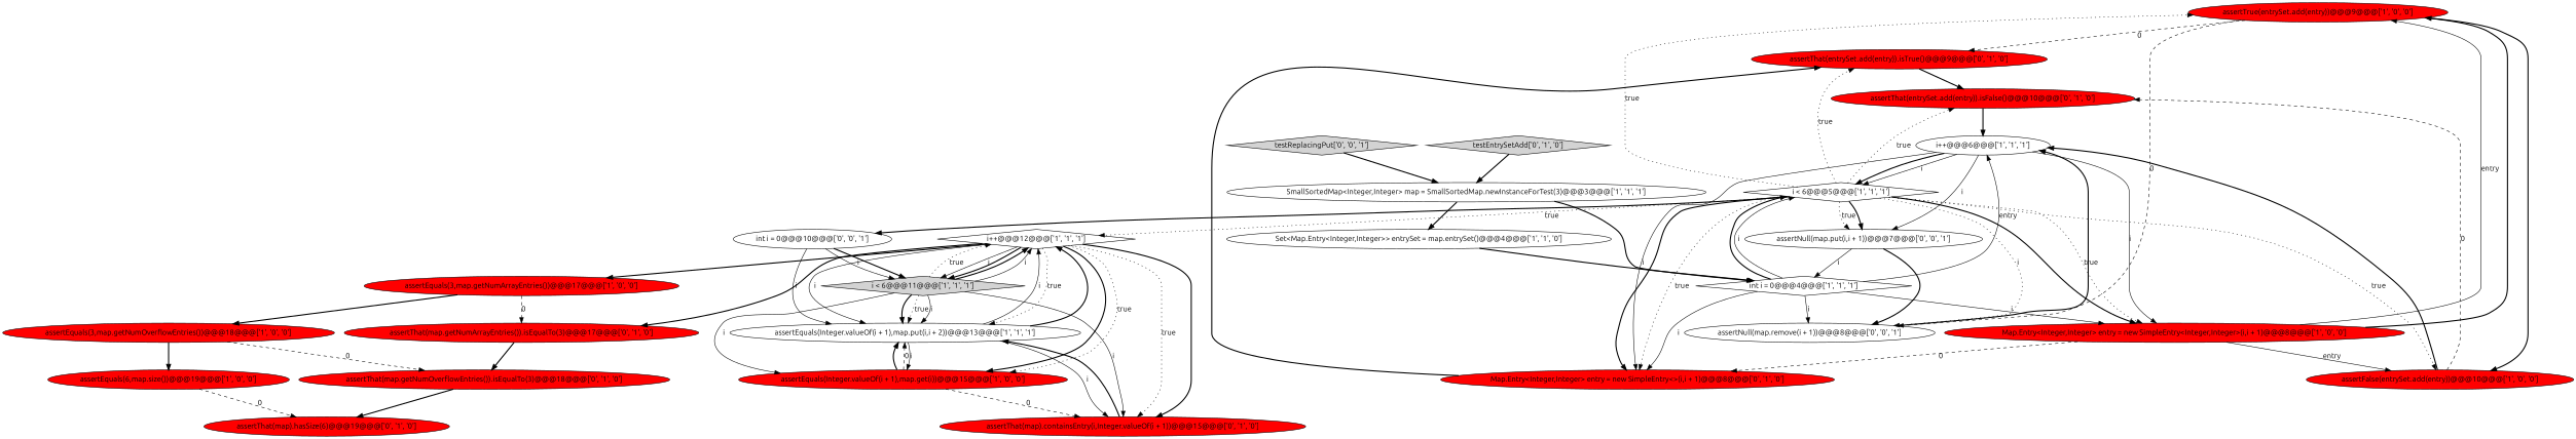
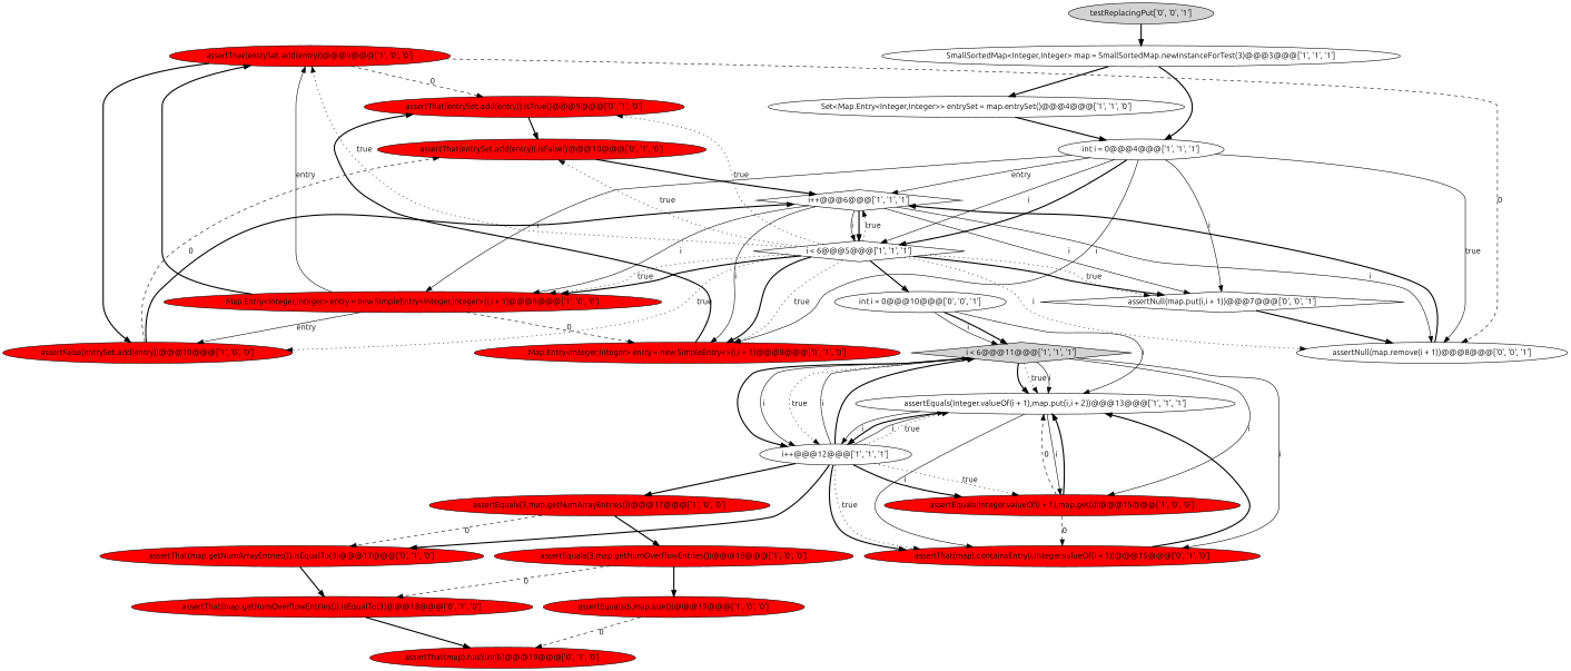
  digraph {
    fontname=Ubuntu
    node [fillcolor=red fontname=Ubuntu shape=ellipse style=filled]
    edge [fontname=Ubuntu style=bold]
    n1 [label="assertTrue(entrySet.add(entry))@@@9@@@['1', '0', '0']"]
    n2 [label="assertThat(entrySet.add(entry)).isTrue()@@@9@@@['0', '1', '0']"]
    n3 [fillcolor=white label="assertNull(map.remove(i + 1))@@@8@@@['0', '0', '1']"]
    n4 [label="assertFalse(entrySet.add(entry))@@@10@@@['1', '0', '0']"]
    n5 [label="assertThat(entrySet.add(entry)).isFalse()@@@10@@@['0', '1', '0']"]
-   n6 [fillcolor=white label="i++@@@6@@@['1', '1', '1']"]
+   n6 [fillcolor=white label="i++@@@6@@@['1', '1', '1']" shape=diamond]
    n7 [label="assertThat(map.getNumOverflowEntries()).isEqualTo(3)@@@18@@@['0', '1', '0']"]
    n8 [label="assertThat(map).hasSize(6)@@@19@@@['0', '1', '0']"]
    n9 [fillcolor=white label="i < 6@@@5@@@['1', '1', '1']" shape=diamond]
    n10 [fillcolor=white label="int i = 0@@@10@@@['0', '0', '1']"]
-   n11 [fillcolor=white label="assertNull(map.put(i,i + 1))@@@7@@@['0', '0', '1']"]
+   n11 [fillcolor=white label="assertNull(map.put(i,i + 1))@@@7@@@['0', '0', '1']" shape=diamond]
    n12 [label="Map.Entry<Integer,Integer> entry = new SimpleEntry<>(i,i + 1)@@@8@@@['0', '1', '0']"]
    n13 [label="Map.Entry<Integer,Integer> entry = new SimpleEntry<Integer,Integer>(i,i + 1)@@@8@@@['1', '0', '0']"]
    n14 [fillcolor=lightgray label="i < 6@@@11@@@['1', '1', '1']" shape=diamond]
    n15 [fillcolor=white label="assertEquals(Integer.valueOf(i + 1),map.put(i,i + 2))@@@13@@@['1', '1', '1']"]
-   n16 [fillcolor=white label="i++@@@12@@@['1', '1', '1']" shape=diamond]
+   n16 [fillcolor=white label="i++@@@12@@@['1', '1', '1']"]
    n17 [label="assertThat(map).containsEntry(i,Integer.valueOf(i + 1))@@@15@@@['0', '1', '0']"]
    n18 [label="assertEquals(Integer.valueOf(i + 1),map.get(i))@@@15@@@['1', '0', '0']"]
    n19 [label="assertEquals(6,map.size())@@@19@@@['1', '0', '0']"]
    n20 [label="assertEquals(3,map.getNumArrayEntries())@@@17@@@['1', '0', '0']"]
    n21 [label="assertThat(map.getNumArrayEntries()).isEqualTo(3)@@@17@@@['0', '1', '0']"]
    n22 [fillcolor=white label="SmallSortedMap<Integer,Integer> map = SmallSortedMap.newInstanceForTest(3)@@@3@@@['1', '1', '1']"]
    n23 [fillcolor=white label="Set<Map.Entry<Integer,Integer>> entrySet = map.entrySet()@@@4@@@['1', '1', '0']"]
-   n24 [fillcolor=white label="int i = 0@@@4@@@['1', '1', '1']" shape=diamond]
+   n24 [fillcolor=white label="int i = 0@@@4@@@['1', '1', '1']"]
    n25 [label="assertEquals(3,map.getNumOverflowEntries())@@@18@@@['1', '0', '0']"]
-   n26 [fillcolor=lightgray label="testEntrySetAdd['0', '1', '0']" shape=diamond]
-   n27 [fillcolor=lightgray label="testReplacingPut['0', '0', '1']" shape=diamond]
+   n27 [fillcolor=lightgray label="testReplacingPut['0', '0', '1']"]
    n1 -> n2 [label=0 style=dashed]
    n1 -> n3 [label=0 style=dashed]
    n1 -> n4
    n2 -> n5
    n3 -> n6
    n4 -> n5 [label=0 style=dashed]
    n4 -> n6
    n5 -> n6
+   n6 -> n3 [label=i style=solid]
    n6 -> n9 [label=i style=solid]
    n6 -> n9
    n6 -> n11 [label=i style=solid]
    n6 -> n12 [label=i style=solid]
    n6 -> n13 [label=i style=solid]
    n7 -> n8
    n9 -> n1 [label=true style=dotted]
    n9 -> n2 [label=true style=dotted]
    n9 -> n3 [label=i style=dotted]
    n9 -> n4 [label=true style=dotted]
    n9 -> n5 [label=true style=dotted]
-   n9 -> n16 [label=true style=dotted]
+   n9 -> n6 [label=true style=dotted]
    n9 -> n10
    n9 -> n11 [label=true style=dotted]
    n9 -> n11
    n9 -> n12
    n9 -> n12 [label=true style=dotted]
    n9 -> n13 [label=true style=dotted]
    n9 -> n13
    n10 -> n14
    n10 -> n14 [label=i style=solid]
    n10 -> n15 [label=i style=solid]
    n11 -> n3
    n12 -> n2
    n13 -> n1
    n13 -> n1 [label=entry style=solid]
    n13 -> n4 [label=entry style=solid]
    n13 -> n12 [label=0 style=dashed]
    n14 -> n15
    n14 -> n15 [label=true style=dotted]
    n14 -> n15 [label=i style=solid]
    n14 -> n16
    n14 -> n16 [label=i style=solid]
    n14 -> n16 [label=true style=dotted]
    n14 -> n17 [label=i style=solid]
    n14 -> n18 [label=i style=solid]
    n15 -> n16 [label=i style=solid]
    n15 -> n16
    n15 -> n17 [label=i style=solid]
    n15 -> n18 [label=i style=solid]
    n16 -> n14 [label=i style=solid]
    n16 -> n14
    n16 -> n15 [label=i style=solid]
    n16 -> n15 [label=true style=dotted]
    n16 -> n17 [label=true style=dotted]
    n16 -> n17
    n16 -> n18
    n16 -> n18 [label=true style=dotted]
    n16 -> n20
    n16 -> n21
    n17 -> n15
    n18 -> n15
    n18 -> n15 [label=0 style=dashed]
    n18 -> n17 [label=0 style=dashed]
    n19 -> n8 [label=0 style=dashed]
    n20 -> n21 [label=0 style=dashed]
    n20 -> n25
    n21 -> n7
    n22 -> n23
    n22 -> n24
    n23 -> n24
-   n24 -> n3 [label=i style=solid]
+   n24 -> n3 [label=true style=solid]
    n24 -> n6 [label=entry style=solid]
    n24 -> n9 [label=i style=solid]
    n24 -> n9
-   n11 -> n24 [label=i style=solid]
+   n24 -> n11 [label=i style=solid]
    n24 -> n12 [label=i style=solid]
    n24 -> n13 [label=i style=solid]
    n25 -> n7 [label=0 style=dashed]
    n25 -> n19
-   n26 -> n22
    n27 -> n22
  }
